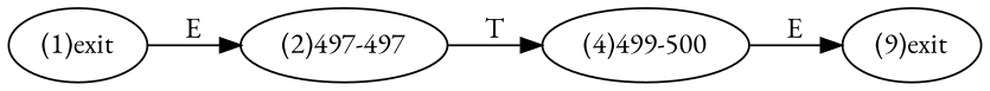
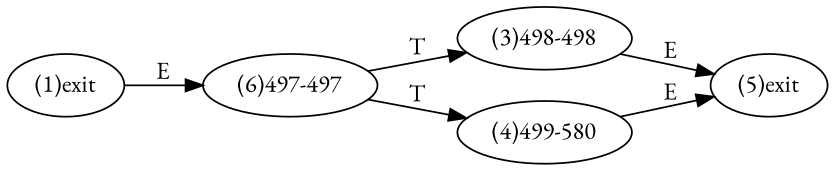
  digraph {
    fontname="EB Garamond"
    rankdir=LR
    node [fontname="EB Garamond"]
    edge [fontname="EB Garamond"]
    n1 [label="(1)exit"]
-   n2 [label="(2)497-497"]
-   n4 [label="(4)499-500"]
-   n5 [label="(9)exit"]
+   n2 [label="(6)497-497"]
+   n3 [label="(3)498-498"]
+   n4 [label="(4)499-580"]
+   n5 [label="(5)exit"]
    n1 -> n2 [label=E]
+   n2 -> n3 [label=T]
    n2 -> n4 [label=T]
+   n3 -> n5 [label=E]
    n4 -> n5 [label=E]
  }
